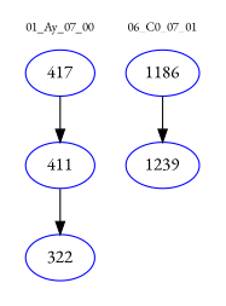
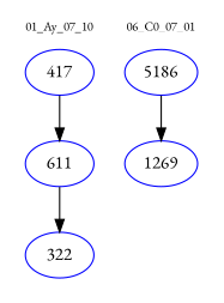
  digraph {
    fontname="EB Garamond"
    node [color=blue fontname="EB Garamond"]
    edge [color=black fontname="EB Garamond"]
    n1 [label=417]
-   n2 [label=411]
+   n2 [label=611]
    n3 [label=322]
-   n4 [label=1186]
-   n5 [label=1239]
+   n4 [label=5186]
+   n5 [label=1269]
    subgraph cluster_1 {
      color=white
      fontsize=10
-     label="01_Ay_07_00"
+     label="01_Ay_07_10"
      n1
      n2
      n3
    }
    subgraph cluster_2 {
      color=white
      fontsize=10
      label="06_C0_07_01"
      n4
      n5
    }
    n1 -> n2
    n2 -> n3
    n4 -> n5
  }
